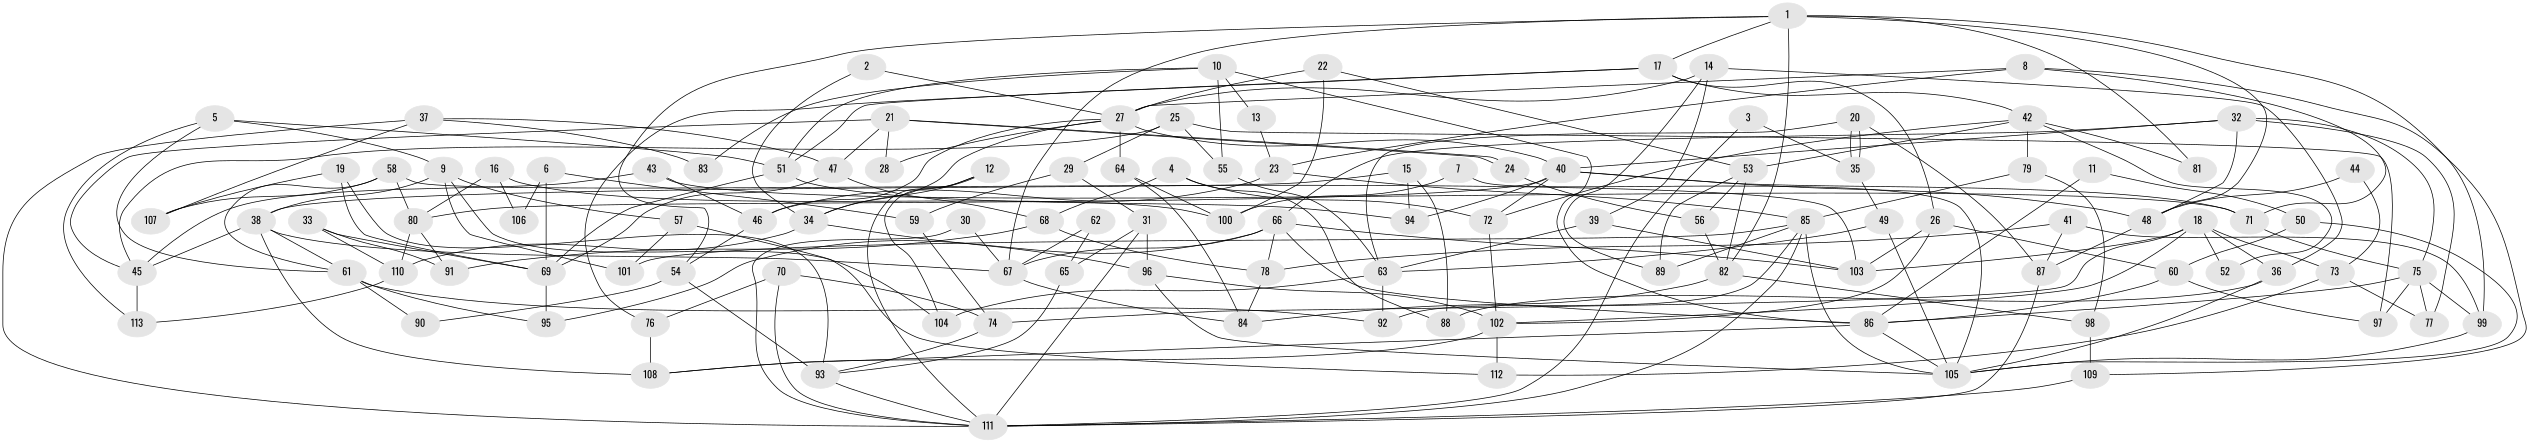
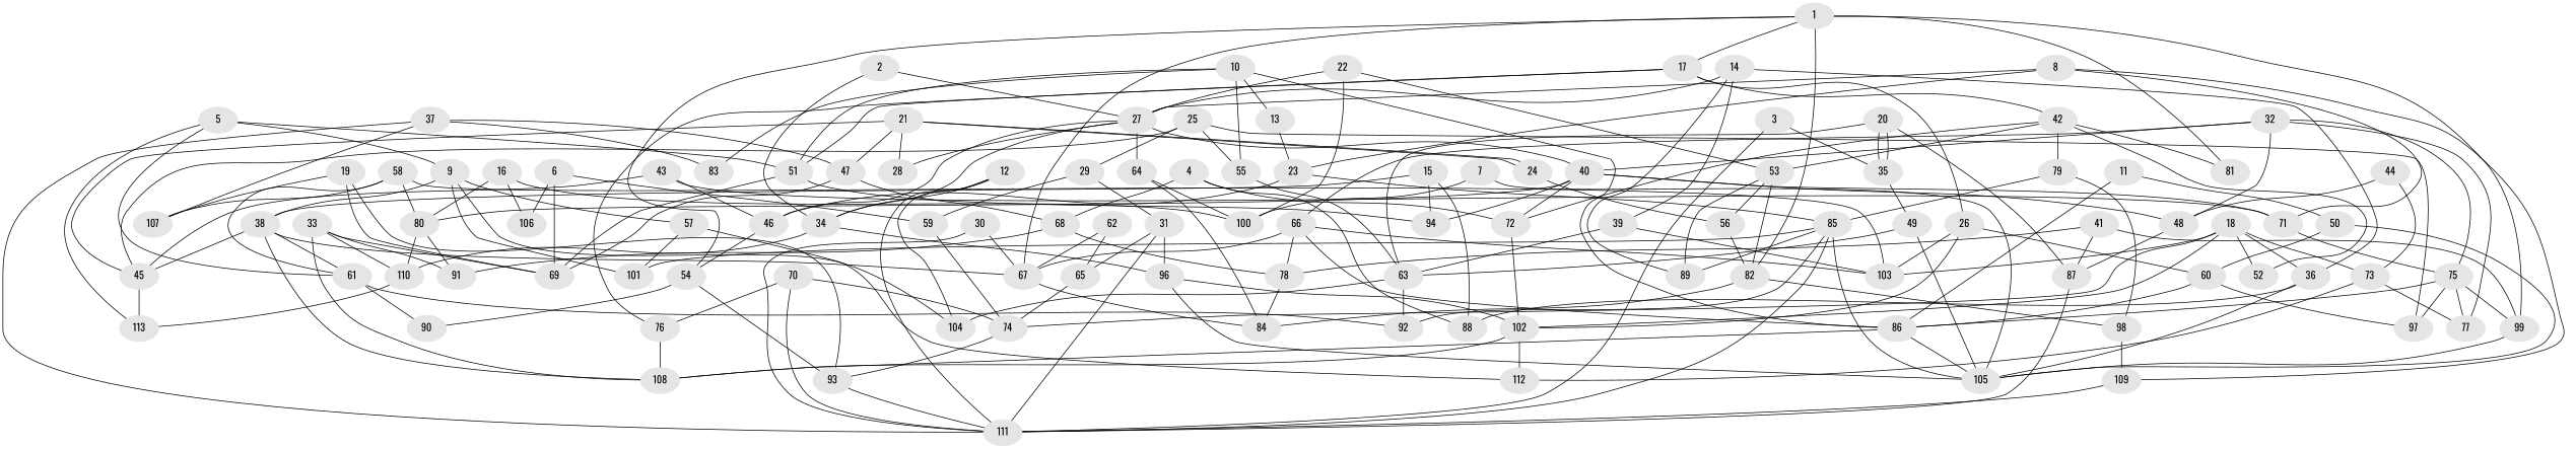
  graph {
    fontname=Oswald
    node [color=gray90 fontname=Oswald style=filled]
    edge [fontname=Oswald]
    1
    17
    48
    54
    67
    81
    82
    99
    51
    26
    42
    76
    87
    93
    90
    84
    98
    105
    2
    27
    34
    64
    28
    46
    40
    96
    110
    3
    35
    111
    49
    4
    68
    72
    88
    91
    78
    102
    5
    9
    61
    113
    38
    57
    101
    104
    69
    94
    92
-   95
    6
    59
    106
    74
    7
    100
    8
    23
    71
    109
    85
    75
    45
    108
    112
    10
    13
    55
    83
    86
    63
    11
    50
    60
    12
    14
    36
    39
    89
    103
    15
    16
    80
    52
    53
    79
    18
    73
    77
    19
    107
    20
    21
    24
    47
    56
    22
    25
    29
    97
    31
    65
    30
    32
    66
    33
    37
    41
    43
    44
    58
    62
    70
    1 -- 17
-   1 -- 48
    1 -- 54
    1 -- 67
    1 -- 81
    1 -- 82
    1 -- 99
    17 -- 51
    17 -- 26
    17 -- 42
    17 -- 76
    48 -- 87
    54 -- 93
    54 -- 90
    67 -- 84
    82 -- 84
    82 -- 98
    99 -- 105
    51 -- 69
    51 -- 94
    26 -- 102
    26 -- 60
    26 -- 103
    42 -- 81
    42 -- 72
    42 -- 52
    42 -- 53
    42 -- 79
    76 -- 108
    87 -- 111
    93 -- 111
    98 -- 109
    2 -- 27
    2 -- 34
    27 -- 34
    27 -- 64
    27 -- 28
    27 -- 46
    27 -- 40
    34 -- 96
    34 -- 110
    64 -- 84
    64 -- 100
    46 -- 54
    40 -- 48
    40 -- 72
    40 -- 94
    40 -- 71
    40 -- 80
    96 -- 105
    96 -- 102
    110 -- 113
    3 -- 35
    3 -- 111
    35 -- 49
    49 -- 105
    49 -- 63
    4 -- 68
    4 -- 72
    4 -- 88
    68 -- 91
    68 -- 78
    72 -- 102
    78 -- 84
    102 -- 108
    102 -- 112
    5 -- 51
    5 -- 9
    5 -- 61
    5 -- 113
    9 -- 38
    9 -- 57
    9 -- 101
    9 -- 104
    61 -- 90
    61 -- 92
-   61 -- 95
    38 -- 67
    38 -- 61
    38 -- 45
    38 -- 108
    57 -- 101
    57 -- 112
-   69 -- 95
    6 -- 69
    6 -- 59
    6 -- 106
    59 -- 74
    74 -- 93
    7 -- 105
    7 -- 100
    8 -- 27
    8 -- 23
    8 -- 71
    8 -- 109
    23 -- 46
    23 -- 85
    71 -- 75
    109 -- 111
    85 -- 105
    85 -- 111
    85 -- 101
    85 -- 92
    85 -- 89
    75 -- 99
    75 -- 86
    75 -- 77
    75 -- 97
    45 -- 113
    10 -- 51
    10 -- 13
    10 -- 55
    10 -- 83
    10 -- 86
    13 -- 23
    55 -- 63
    86 -- 105
    86 -- 108
    63 -- 104
    63 -- 92
    11 -- 86
    11 -- 50
    50 -- 105
    50 -- 60
    60 -- 86
    60 -- 97
    12 -- 34
    12 -- 111
    12 -- 104
    14 -- 27
    14 -- 36
    14 -- 39
    14 -- 89
    36 -- 105
    36 -- 88
    39 -- 63
    39 -- 103
    15 -- 88
    15 -- 38
    15 -- 94
    16 -- 106
    16 -- 100
    16 -- 80
    80 -- 110
    80 -- 91
    53 -- 82
    53 -- 89
    53 -- 56
    79 -- 98
    79 -- 85
    18 -- 102
    18 -- 74
    18 -- 36
    18 -- 103
    18 -- 52
    18 -- 73
    73 -- 112
    73 -- 77
    19 -- 93
    19 -- 69
    19 -- 107
    20 -- 87
    20 -- 35
    20 -- 35
    20 -- 63
    21 -- 28
    21 -- 45
    21 -- 24
    21 -- 24
    21 -- 47
    24 -- 56
    47 -- 68
    47 -- 69
    56 -- 82
    22 -- 27
    22 -- 100
    22 -- 53
    25 -- 45
    25 -- 55
    25 -- 29
    25 -- 97
    29 -- 59
    29 -- 31
    31 -- 96
    31 -- 111
    31 -- 65
-   65 -- 93
+   65 -- 74
    30 -- 67
    30 -- 111
    32 -- 48
    32 -- 40
    32 -- 75
    32 -- 77
    32 -- 66
    66 -- 67
    66 -- 78
-   66 -- 95
    66 -- 86
    66 -- 103
    33 -- 110
    33 -- 91
    33 -- 69
+   33 -- 108
    37 -- 111
    37 -- 83
    37 -- 107
    37 -- 47
    41 -- 99
    41 -- 87
    41 -- 78
    43 -- 46
    43 -- 71
    43 -- 45
    44 -- 48
    44 -- 73
    58 -- 61
    58 -- 103
    58 -- 80
    58 -- 107
    62 -- 67
    62 -- 65
    70 -- 76
    70 -- 111
    70 -- 74
  }
